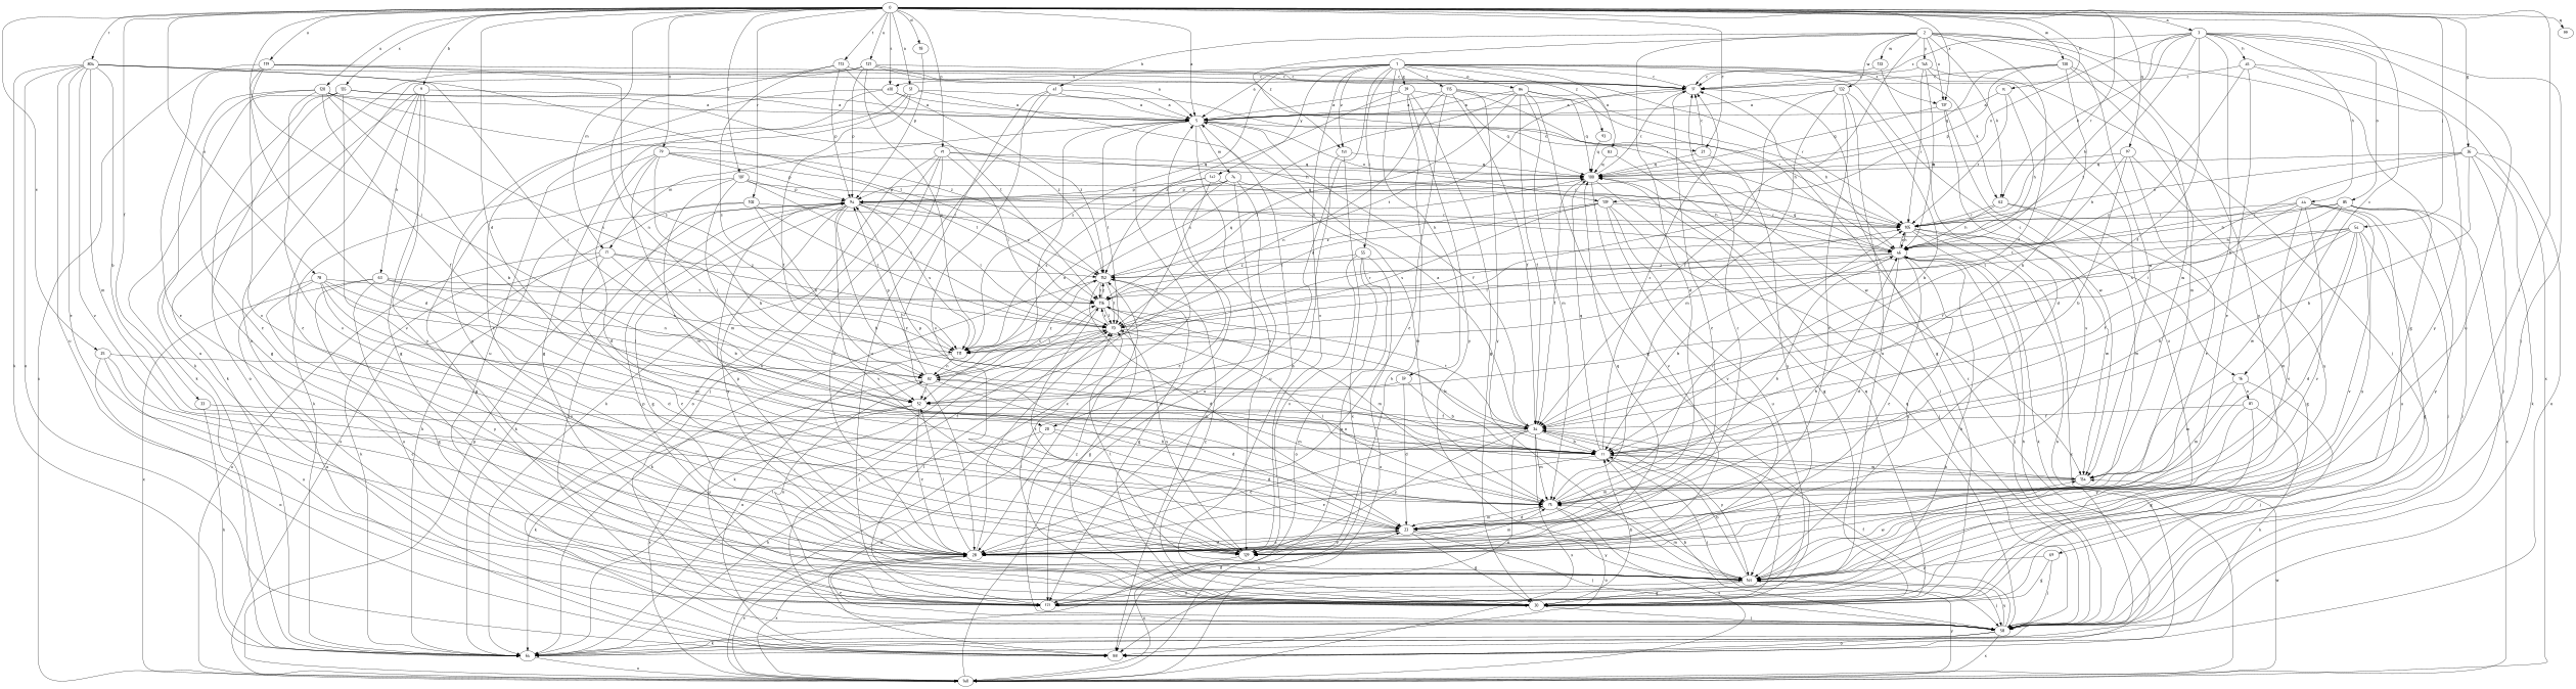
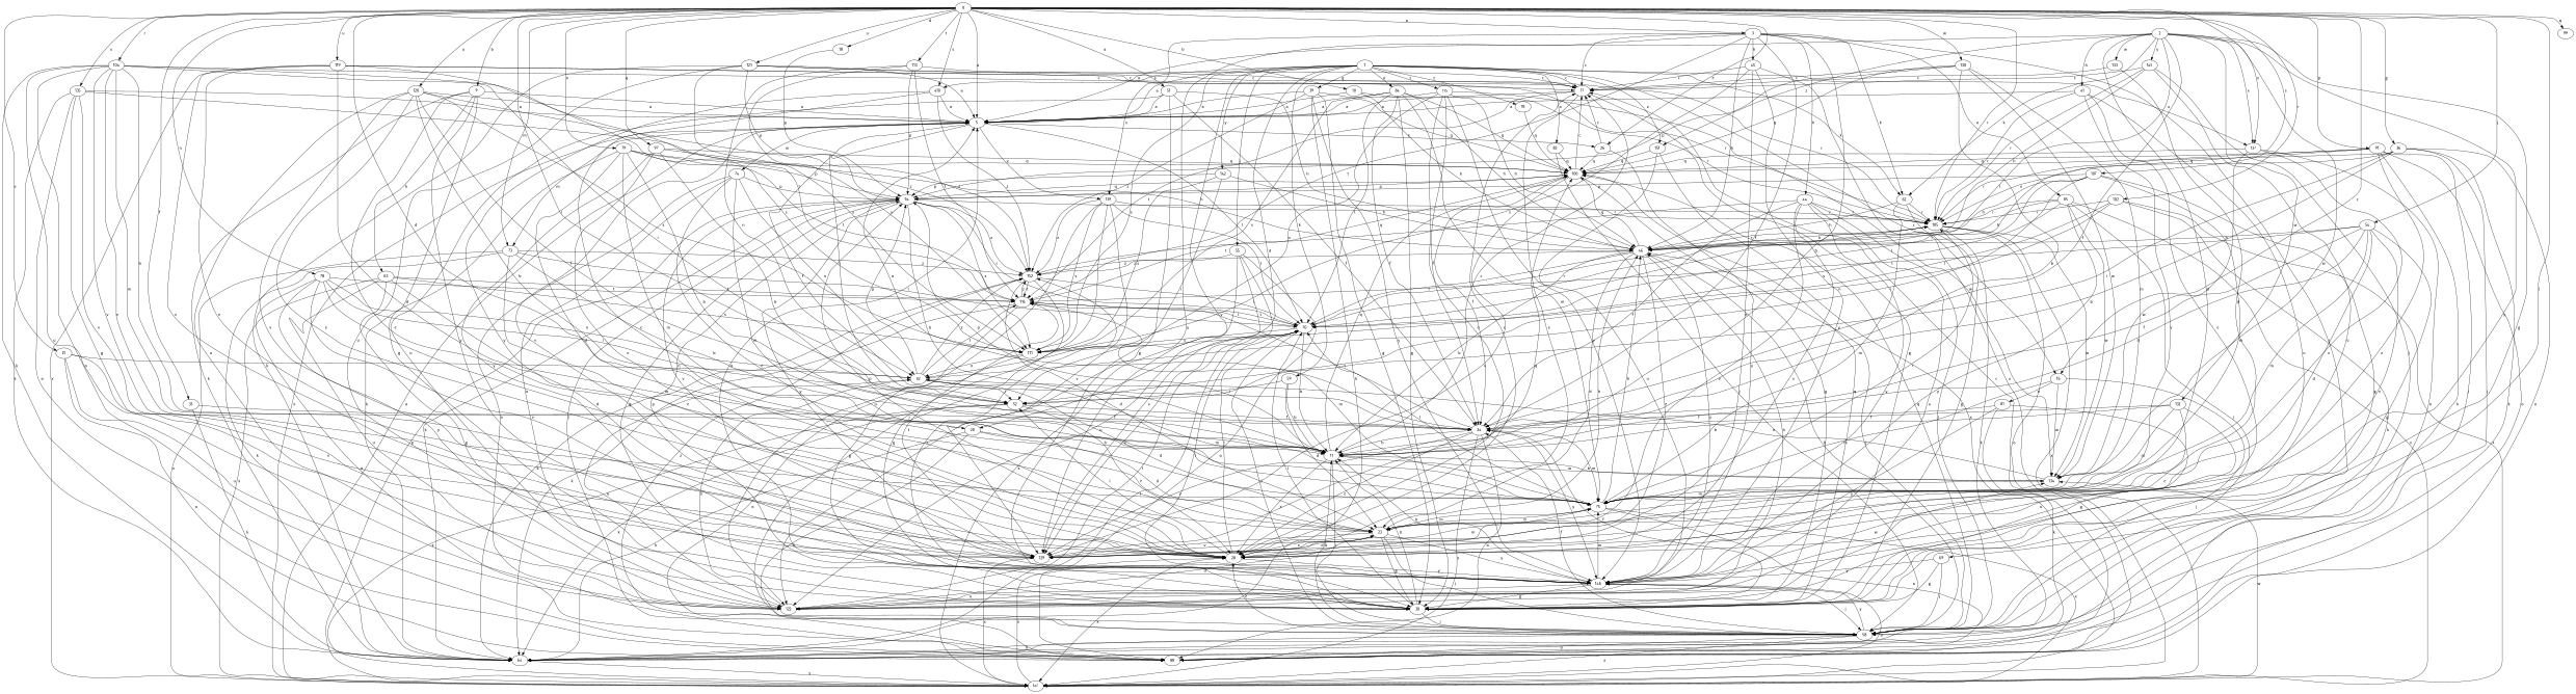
  strict digraph {
    fontname="Fira Sans"
    node [fontname="Fira Sans"]
    edge [fontname="Fira Sans"]
    0
    3
    5
    9
    10
    16
    18
    20
    25
-   26 [label=21]
+   26
    33
    36
    51
    52
    54
    69
    73
    78
    79
    91
    97
    99
    102
-   104 [label=804]
+   104
    105
    107
    n27 [label=410]
    113
    119
    120
    121
    130
    135
    137
    17
    62
    34
    11
    44
    45
    46
    58
    85
    116
    122
    139
    129
    70
    74
    140
    n51 [label=30]
    146
    28
    63
    64
    134
    75
    81
    94
    23
    88
    82
    100
    152
    111
    1
    39
    55
    59
    83
    84
    93
    115
    142
    151
    2
    41
    132
    133
    145
    0 -> 3 [label=a]
    0 -> 5 [label=a]
    0 -> 9 [label=b]
    0 -> 10 [label=b]
    0 -> 16 [label=c]
    0 -> 18 [label=d]
    0 -> 20 [label=d]
    0 -> 25 [label=e]
    0 -> 26 [label=e]
    0 -> 33 [label=f]
    0 -> 36 [label=g]
    0 -> 51 [label=a]
    0 -> 52 [label=i]
    0 -> 54 [label=j]
    0 -> 69 [label=l]
    0 -> 73 [label=m]
    0 -> 78 [label=n]
    0 -> 79 [label=n]
    0 -> 91 [label=p]
    0 -> 97 [label=q]
    0 -> 99 [label=q]
    0 -> 102 [label=r]
    0 -> 104 [label=r]
    0 -> 105 [label=r]
    0 -> 107 [label=s]
    0 -> n27 [label=s]
    0 -> 113 [label=t]
    0 -> 119 [label=u]
    0 -> 120 [label=u]
    0 -> 121 [label=u]
    0 -> 130 [label=w]
    0 -> 135 [label=x]
    0 -> 137 [label=x]
    3 -> 17 [label=c]
    3 -> 62 [label=k]
    3 -> 34 [label=f]
    3 -> 11 [label=b]
    3 -> 44 [label=h]
    3 -> 45 [label=h]
    3 -> 46 [label=h]
    3 -> 58 [label=j]
    3 -> 85 [label=o]
    3 -> 116 [label=t]
    3 -> 122 [label=u]
    3 -> 139 [label=x]
    5 -> 26 [label=e]
    5 -> 52 [label=i]
    5 -> 73 [label=m]
    5 -> 34 [label=f]
    5 -> 139 [label=x]
    5 -> 129 [label=v]
    5 -> 70 [label=l]
    5 -> 74 [label=m]
    5 -> 140 [label=x]
    9 -> 5 [label=a]
    9 -> n51 [label=g]
    9 -> 146 [label=y]
    9 -> 28 [label=e]
    9 -> 63 [label=k]
    9 -> 64 [label=k]
    10 -> 5 [label=a]
    10 -> 105 [label=r]
    10 -> 46 [label=h]
    16 -> 58 [label=j]
    16 -> 134 [label=w]
    16 -> 75 [label=m]
    16 -> 81 [label=n]
    18 -> 94 [label=p]
    20 -> 11 [label=b]
    20 -> 64 [label=k]
    20 -> 23 [label=d]
    20 -> 88 [label=o]
    25 -> 122 [label=u]
    25 -> 28 [label=e]
    25 -> 88 [label=o]
    25 -> 82 [label=n]
    26 -> 17 [label=c]
    26 -> 146 [label=y]
    26 -> 100 [label=q]
    33 -> 34 [label=f]
    33 -> 64 [label=k]
    36 -> 52 [label=i]
    36 -> 105 [label=n]
    36 -> 11 [label=b]
    36 -> 58 [label=j]
    36 -> 64 [label=k]
    36 -> 88 [label=o]
    36 -> 100 [label=q]
    51 -> 5 [label=a]
    51 -> 34 [label=f]
    51 -> 46 [label=h]
    51 -> 122 [label=u]
    51 -> n51 [label=g]
    52 -> 34 [label=f]
    52 -> 140 [label=x]
    52 -> 28 [label=e]
    52 -> 64 [label=k]
    54 -> 34 [label=f]
    54 -> 11 [label=b]
    54 -> 46 [label=h]
    54 -> 116 [label=t]
    54 -> 129 [label=v]
    54 -> n51 [label=g]
    54 -> 75 [label=m]
    54 -> 23 [label=d]
    69 -> 58 [label=j]
    69 -> n51 [label=g]
    69 -> 146 [label=y]
    73 -> 11 [label=b]
    73 -> 70 [label=l]
    73 -> 140 [label=x]
    73 -> 28 [label=e]
    73 -> 64 [label=k]
    73 -> 152 [label=z]
    78 -> 52 [label=i]
    78 -> 116 [label=t]
    78 -> 129 [label=v]
    78 -> 146 [label=y]
    78 -> 23 [label=d]
    78 -> 88 [label=o]
    78 -> 82 [label=n]
    79 -> 11 [label=b]
    79 -> 116 [label=t]
    79 -> 64 [label=k]
    79 -> 75 [label=m]
    79 -> 94 [label=p]
    79 -> 23 [label=d]
    79 -> 100 [label=q]
    91 -> 105 [label=r]
    91 -> 58 [label=j]
    91 -> 70 [label=l]
    91 -> 28 [label=e]
    91 -> 64 [label=k]
    91 -> 88 [label=o]
    91 -> 100 [label=q]
    97 -> 11 [label=b]
    97 -> 46 [label=h]
    97 -> 146 [label=y]
    97 -> 28 [label=e]
    97 -> 100 [label=q]
    102 -> 105 [label=r]
    102 -> 70 [label=l]
    102 -> 140 [label=x]
    102 -> 64 [label=k]
    102 -> 82 [label=n]
    104 -> 52 [label=i]
    104 -> 17 [label=c]
    104 -> 11 [label=b]
    104 -> 116 [label=t]
    104 -> 122 [label=u]
    104 -> 129 [label=v]
    104 -> 28 [label=e]
    104 -> 64 [label=k]
    104 -> 75 [label=m]
    104 -> 88 [label=o]
    105 -> 46 [label=h]
    105 -> 140 [label=x]
    105 -> 64 [label=k]
    105 -> 134 [label=w]
    105 -> 88 [label=o]
    107 -> 52 [label=i]
    107 -> 46 [label=h]
    107 -> 70 [label=l]
    107 -> n51 [label=g]
    107 -> 75 [label=m]
    107 -> 94 [label=p]
    n27 -> 5 [label=a]
    n27 -> 146 [label=y]
    n27 -> 28 [label=e]
    n27 -> 152 [label=z]
    113 -> 17 [label=c]
    113 -> 116 [label=t]
    113 -> 94 [label=p]
    113 -> 82 [label=n]
    113 -> 111 [label=s]
    119 -> 105 [label=r]
    119 -> 17 [label=c]
    119 -> 129 [label=v]
    119 -> 140 [label=x]
    119 -> 28 [label=e]
    119 -> 23 [label=d]
    119 -> 111 [label=s]
    120 -> 5 [label=a]
    120 -> 34 [label=f]
    120 -> 11 [label=b]
    120 -> 122 [label=u]
    120 -> 129 [label=v]
    120 -> 28 [label=e]
    120 -> 152 [label=z]
    120 -> 111 [label=s]
    121 -> 5 [label=a]
    121 -> 105 [label=r]
    121 -> 17 [label=c]
    121 -> 122 [label=u]
    121 -> 64 [label=k]
    121 -> 94 [label=p]
    121 -> 111 [label=s]
    130 -> 17 [label=c]
    130 -> 11 [label=b]
    130 -> 134 [label=w]
    130 -> 75 [label=m]
    130 -> 94 [label=p]
    130 -> 100 [label=q]
    135 -> 5 [label=a]
    135 -> 129 [label=v]
    135 -> n51 [label=g]
    135 -> 64 [label=k]
    135 -> 88 [label=o]
    135 -> 152 [label=z]
    137 -> 129 [label=v]
    137 -> 134 [label=w]
+   137 -> 88 [label=o]
    137 -> 100 [label=q]
    17 -> 5 [label=a]
    17 -> 116 [label=t]
    17 -> n51 [label=g]
    17 -> 28 [label=e]
    62 -> 105 [label=r]
    62 -> 46 [label=h]
    62 -> n51 [label=g]
    62 -> 75 [label=m]
    34 -> 5 [label=a]
    34 -> 11 [label=b]
    34 -> 116 [label=t]
    34 -> 129 [label=v]
    34 -> 140 [label=x]
    34 -> 146 [label=y]
    34 -> 28 [label=e]
    34 -> 75 [label=m]
    34 -> 88 [label=o]
    11 -> 17 [label=c]
    11 -> 58 [label=j]
    11 -> 28 [label=e]
    11 -> 134 [label=w]
    11 -> 94 [label=p]
    11 -> 100 [label=q]
    44 -> 105 [label=r]
    44 -> 34 [label=f]
    44 -> 58 [label=j]
    44 -> 116 [label=t]
    44 -> 122 [label=u]
    44 -> 129 [label=v]
    44 -> 146 [label=y]
    44 -> 28 [label=e]
    45 -> 17 [label=c]
    45 -> 140 [label=x]
    45 -> 146 [label=y]
    45 -> 28 [label=e]
    45 -> 111 [label=s]
    46 -> 105 [label=r]
    46 -> 11 [label=b]
    46 -> 58 [label=j]
    46 -> 70 [label=l]
    46 -> 146 [label=y]
    46 -> 28 [label=e]
    46 -> 23 [label=d]
    46 -> 100 [label=q]
    46 -> 152 [label=z]
    58 -> 34 [label=f]
    58 -> 11 [label=b]
    58 -> 46 [label=h]
    58 -> 140 [label=x]
    58 -> 146 [label=y]
    58 -> 28 [label=e]
    58 -> 64 [label=k]
    58 -> 88 [label=o]
    58 -> 100 [label=q]
    58 -> 152 [label=z]
    85 -> 105 [label=r]
    85 -> 46 [label=h]
    85 -> 58 [label=j]
    85 -> 140 [label=x]
    85 -> 146 [label=y]
    85 -> 134 [label=w]
    85 -> 111 [label=s]
    116 -> 70 [label=l]
    116 -> n51 [label=g]
    116 -> 64 [label=k]
    116 -> 75 [label=m]
    116 -> 152 [label=z]
    122 -> 46 [label=h]
    122 -> 70 [label=l]
    122 -> 23 [label=d]
    122 -> 82 [label=n]
    139 -> 105 [label=r]
    139 -> 58 [label=j]
    139 -> 122 [label=u]
    139 -> 129 [label=v]
    139 -> 70 [label=l]
    139 -> 152 [label=z]
    139 -> 111 [label=s]
    129 -> 116 [label=t]
    129 -> 140 [label=x]
    129 -> 75 [label=m]
    129 -> 100 [label=q]
    70 -> 105 [label=r]
    70 -> 11 [label=b]
    70 -> 58 [label=j]
    70 -> 116 [label=t]
    70 -> 129 [label=v]
    70 -> 111 [label=s]
    74 -> 122 [label=u]
    74 -> 28 [label=e]
    74 -> 75 [label=m]
    74 -> 94 [label=p]
    74 -> 88 [label=o]
    74 -> 82 [label=n]
    140 -> 5 [label=a]
    140 -> 146 [label=y]
    140 -> 28 [label=e]
    140 -> 134 [label=w]
    140 -> 94 [label=p]
    n51 -> 5 [label=a]
    n51 -> 34 [label=f]
    n51 -> 11 [label=b]
    n51 -> 58 [label=j]
    n51 -> 70 [label=l]
    n51 -> 94 [label=p]
    n51 -> 100 [label=q]
    n51 -> 152 [label=z]
    146 -> 11 [label=b]
    146 -> 58 [label=j]
    146 -> 122 [label=u]
    146 -> 70 [label=l]
    146 -> n51 [label=g]
    146 -> 134 [label=w]
    146 -> 75 [label=m]
    28 -> 52 [label=i]
    28 -> 17 [label=c]
    28 -> 70 [label=l]
    28 -> 140 [label=x]
    28 -> 146 [label=y]
    28 -> 94 [label=p]
    28 -> 23 [label=d]
    63 -> 116 [label=t]
    63 -> 122 [label=u]
    63 -> 140 [label=x]
    63 -> n51 [label=g]
    63 -> 75 [label=m]
    63 -> 111 [label=s]
    64 -> 70 [label=l]
    64 -> 140 [label=x]
    134 -> 11 [label=b]
    134 -> 75 [label=m]
    134 -> 82 [label=n]
    75 -> 105 [label=r]
    75 -> 46 [label=h]
    75 -> 70 [label=l]
    75 -> 140 [label=x]
    75 -> 23 [label=d]
    75 -> 88 [label=o]
    81 -> 34 [label=f]
    81 -> n51 [label=g]
    81 -> 146 [label=y]
    81 -> 64 [label=k]
    94 -> 105 [label=r]
    94 -> 11 [label=b]
    94 -> 58 [label=j]
    94 -> 129 [label=v]
    94 -> 70 [label=l]
    94 -> n51 [label=g]
    94 -> 146 [label=y]
    94 -> 64 [label=k]
    94 -> 100 [label=q]
    94 -> 152 [label=z]
    94 -> 111 [label=s]
    23 -> 46 [label=h]
    23 -> 58 [label=j]
    23 -> 129 [label=v]
    23 -> n51 [label=g]
    23 -> 146 [label=y]
    23 -> 28 [label=e]
    23 -> 75 [label=m]
    88 -> 17 [label=c]
    82 -> 52 [label=i]
    82 -> 116 [label=t]
    82 -> 122 [label=u]
    82 -> 75 [label=m]
    82 -> 94 [label=p]
    82 -> 23 [label=d]
    82 -> 152 [label=z]
    100 -> 17 [label=c]
    100 -> 34 [label=f]
    100 -> 129 [label=v]
    100 -> n51 [label=g]
    100 -> 94 [label=p]
    152 -> 116 [label=t]
    152 -> 70 [label=l]
    152 -> n51 [label=g]
    152 -> 64 [label=k]
    152 -> 23 [label=d]
    152 -> 100 [label=q]
    111 -> 88 [label=o]
    111 -> 82 [label=n]
    1 -> 5 [label=a]
    1 -> 16 [label=c]
    1 -> 20 [label=d]
    1 -> n27 [label=s]
    1 -> 137 [label=x]
    1 -> 17 [label=c]
    1 -> 62 [label=k]
    1 -> 129 [label=v]
    1 -> 111 [label=s]
    1 -> 39 [label=g]
    1 -> 55 [label=j]
    1 -> 59 [label=k]
    1 -> 83 [label=o]
    1 -> 84 [label=o]
    1 -> 93 [label=z]
    1 -> 115 [label=t]
    1 -> 142 [label=y]
    1 -> 151 [label=z]
    39 -> 5 [label=a]
    39 -> n51 [label=g]
    39 -> 146 [label=y]
    39 -> 64 [label=k]
    39 -> 100 [label=q]
    39 -> 152 [label=z]
    55 -> 122 [label=u]
    55 -> 129 [label=v]
    55 -> 140 [label=x]
    55 -> 88 [label=o]
    55 -> 152 [label=z]
    59 -> 52 [label=i]
    59 -> 11 [label=b]
    59 -> 23 [label=d]
    83 -> 58 [label=j]
    83 -> 100 [label=q]
    84 -> 5 [label=a]
    84 -> 34 [label=f]
    84 -> 46 [label=h]
    84 -> 70 [label=l]
    84 -> n51 [label=g]
    84 -> 75 [label=m]
    84 -> 100 [label=q]
    84 -> 111 [label=s]
    93 -> 100 [label=q]
    115 -> 5 [label=a]
    115 -> 34 [label=f]
    115 -> 46 [label=h]
    115 -> 146 [label=y]
    115 -> 28 [label=e]
    115 -> 134 [label=w]
    115 -> 82 [label=n]
    142 -> 52 [label=i]
    142 -> 46 [label=h]
    142 -> 94 [label=p]
    142 -> 111 [label=s]
    151 -> 122 [label=u]
    151 -> 140 [label=x]
    151 -> 100 [label=q]
    2 -> 137 [label=x]
    2 -> 62 [label=k]
    2 -> 34 [label=f]
    2 -> 70 [label=l]
    2 -> n51 [label=g]
    2 -> 146 [label=y]
    2 -> 134 [label=w]
    2 -> 23 [label=d]
    2 -> 151 [label=z]
    2 -> 41 [label=h]
    2 -> 132 [label=w]
    2 -> 133 [label=w]
    2 -> 145 [label=y]
    41 -> 5 [label=a]
    41 -> 105 [label=r]
    41 -> 122 [label=u]
    41 -> 129 [label=v]
    41 -> 28 [label=e]
-   132 -> 5 [label=a]
+   2 -> 5 [label=a]
    132 -> 34 [label=f]
    132 -> 11 [label=b]
    132 -> 122 [label=u]
    132 -> 28 [label=e]
    132 -> 75 [label=m]
    133 -> 17 [label=c]
    133 -> 23 [label=d]
    145 -> 105 [label=r]
    145 -> 17 [label=c]
    145 -> 46 [label=h]
    145 -> 58 [label=j]
    145 -> 122 [label=u]
  }
